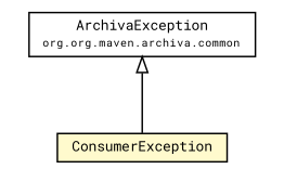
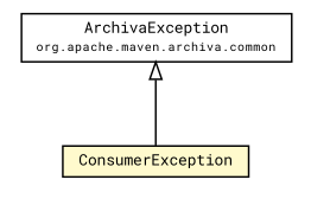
  digraph {
    fontname="Roboto Mono"
    node [fontcolor=black fontname="Roboto Mono" fontsize=9.0 shape=plaintext]
-   n1 [label=<<table border="0" cellborder="1" cellspacing="0" cellpadding="2" port="p" href="../common/ArchivaException.html"> 		<tr><td><table border="0" cellspacing="0" cellpadding="1"> 			<tr><td> ArchivaException </td></tr> 			<tr><td><font point-size="7.0"> org.org.maven.archiva.common </font></td></tr> 		</table></td></tr> 		</table>>]
+   n1 [label=<<table border="0" cellborder="1" cellspacing="0" cellpadding="2" port="p" href="../common/ArchivaException.html"> 		<tr><td><table border="0" cellspacing="0" cellpadding="1"> 			<tr><td> ArchivaException </td></tr> 			<tr><td><font point-size="7.0"> org.apache.maven.archiva.common </font></td></tr> 		</table></td></tr> 		</table>>]
    n2 [label=<<table border="0" cellborder="1" cellspacing="0" cellpadding="2" port="p" bgcolor="lemonChiffon" href="./ConsumerException.html"> 		<tr><td><table border="0" cellspacing="0" cellpadding="1"> 			<tr><td> ConsumerException </td></tr> 		</table></td></tr> 		</table>>]
    n1 -> n2 [arrowtail=empty dir=back fontname="Roboto Mono" fontsize=10 headport=p labelfontname=Helvetica labelfontsize=10 tailport=p]
  }
